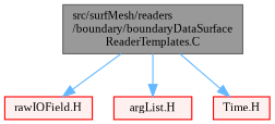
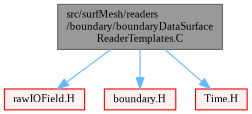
  digraph {
    fontname="Liberation Serif"
    node [color=red fillcolor="#FFF0F0" fontname="Liberation Serif" fontsize=10 shape=box style=filled]
    edge [color=steelblue1 fontname="Liberation Serif" fontsize=10 labelfontname=Helvetica labelfontsize=10 style=solid]
    n1 [color=gray40 fillcolor=grey60 fontcolor=black height=0.2 label="src/surfMesh/readers\l/boundary/boundaryDataSurface\lReaderTemplates.C" width=0.4]
    n2 [height=0.2 label="rawIOField.H" width=0.4]
-   n3 [height=0.2 label="argList.H" width=0.4]
+   n3 [height=0.2 label="boundary.H" width=0.4]
    n4 [height=0.2 label="Time.H" width=0.4]
    n1 -> n2
    n1 -> n3
    n1 -> n4
  }
